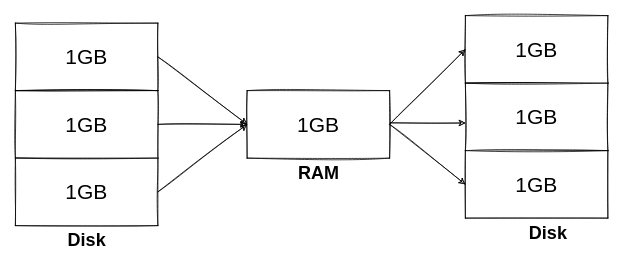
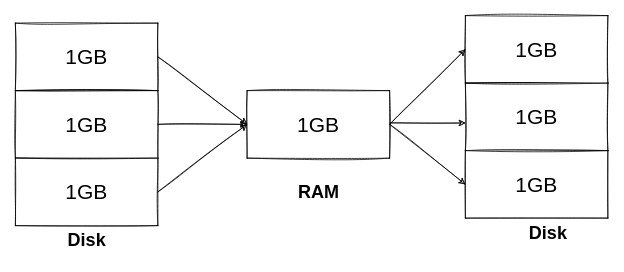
  <mxCell id="0" />
  <mxCell id="1" parent="0" />
  <mxCell id="2" value="&lt;font style=&quot;font-size: 28px&quot;&gt;1GB&lt;/font&gt;" style="rounded=0;whiteSpace=wrap;html=1;sketch=1;" vertex="1" parent="1"><mxGeometry x="620" y="20" width="190" height="90" as="geometry" /></mxCell>
  <mxCell id="3" value="&lt;font style=&quot;font-size: 28px&quot;&gt;1GB&lt;/font&gt;" style="rounded=0;whiteSpace=wrap;html=1;sketch=1;" vertex="1" parent="1"><mxGeometry x="620" y="110" width="190" height="90" as="geometry" /></mxCell>
  <mxCell id="4" value="&lt;font style=&quot;font-size: 28px&quot;&gt;1GB&lt;/font&gt;" style="rounded=0;whiteSpace=wrap;html=1;sketch=1;" vertex="1" parent="1"><mxGeometry x="620" y="200" width="190" height="90" as="geometry" /></mxCell>
  <mxCell id="5" value="" style="group;sketch=1;" vertex="1" connectable="0" parent="1"><mxGeometry x="20" y="30" width="760" height="310" as="geometry" /></mxCell>
  <mxCell id="6" value="&lt;font style=&quot;font-size: 28px&quot;&gt;1GB&lt;/font&gt;" style="rounded=0;whiteSpace=wrap;html=1;sketch=1;" vertex="1" parent="5"><mxGeometry width="190" height="90" as="geometry" /></mxCell>
  <mxCell id="7" value="&lt;span style=&quot;font-size: 28px&quot;&gt;1GB&lt;/span&gt;" style="rounded=0;whiteSpace=wrap;html=1;sketch=1;" vertex="1" parent="5"><mxGeometry y="90" width="190" height="90" as="geometry" /></mxCell>
  <mxCell id="8" value="&lt;span style=&quot;font-size: 28px&quot;&gt;1GB&lt;/span&gt;" style="rounded=0;whiteSpace=wrap;html=1;sketch=1;" vertex="1" parent="5"><mxGeometry y="180" width="190" height="90" as="geometry" /></mxCell>
  <mxCell id="9" value="&lt;font style=&quot;font-size: 28px&quot;&gt;1GB&lt;/font&gt;" style="rounded=0;whiteSpace=wrap;html=1;sketch=1;" vertex="1" parent="5"><mxGeometry x="309" y="90" width="190" height="90" as="geometry" /></mxCell>
- <mxCell id="10" value="RAM" style="text;strokeColor=none;fillColor=none;html=1;fontSize=24;fontStyle=1;verticalAlign=middle;align=center;sketch=1;rounded=0;" vertex="1" parent="5"><mxGeometry x="354" y="180" width="100" height="40" as="geometry" /></mxCell>
+ <mxCell id="10" value="RAM" style="text;strokeColor=none;fillColor=none;html=1;fontSize=24;fontStyle=1;verticalAlign=middle;align=center;sketch=1;rounded=0;" vertex="1" parent="5"><mxGeometry x="354" y="205" width="100" height="40" as="geometry" /></mxCell>
  <mxCell id="11" value="Disk" style="text;strokeColor=none;fillColor=none;html=1;fontSize=24;fontStyle=1;verticalAlign=middle;align=center;sketch=1;rounded=0;" vertex="1" parent="5"><mxGeometry x="45" y="270" width="100" height="40" as="geometry" /></mxCell>
  <mxCell id="12" value="Disk" style="text;strokeColor=none;fillColor=none;html=1;fontSize=24;fontStyle=1;verticalAlign=middle;align=center;sketch=1;rounded=0;" vertex="1" parent="5"><mxGeometry x="660" y="260" width="100" height="40" as="geometry" /></mxCell>
  <mxCell id="13" value="" style="endArrow=classic;html=1;sketch=1;entryX=0;entryY=0.5;entryDx=0;entryDy=0;exitX=1;exitY=0.5;exitDx=0;exitDy=0;" edge="1" parent="5" source="6" target="9"><mxGeometry width="50" height="50" relative="1" as="geometry"><mxPoint x="190" y="80" as="sourcePoint" /><mxPoint x="240" y="30" as="targetPoint" /></mxGeometry></mxCell>
  <mxCell id="14" style="edgeStyle=orthogonalEdgeStyle;sketch=1;orthogonalLoop=1;jettySize=auto;html=1;exitX=1;exitY=0.5;exitDx=0;exitDy=0;entryX=0;entryY=0.5;entryDx=0;entryDy=0;" edge="1" parent="5" source="7" target="9"><mxGeometry relative="1" as="geometry" /></mxCell>
  <mxCell id="15" value="" style="endArrow=classic;html=1;sketch=1;entryX=0;entryY=0.5;entryDx=0;entryDy=0;exitX=1;exitY=0.5;exitDx=0;exitDy=0;" edge="1" parent="5" source="8" target="9"><mxGeometry width="50" height="50" relative="1" as="geometry"><mxPoint x="190" y="250" as="sourcePoint" /><mxPoint x="240" y="200" as="targetPoint" /></mxGeometry></mxCell>
  <mxCell id="16" value="" style="endArrow=classic;html=1;sketch=1;exitX=1;exitY=0.5;exitDx=0;exitDy=0;entryX=0;entryY=0.5;entryDx=0;entryDy=0;" edge="1" parent="5" source="9" target="2"><mxGeometry width="50" height="50" relative="1" as="geometry"><mxPoint x="500" y="160" as="sourcePoint" /><mxPoint x="550" y="110" as="targetPoint" /></mxGeometry></mxCell>
  <mxCell id="17" value="" style="endArrow=classic;html=1;sketch=1;entryX=0;entryY=0.591;entryDx=0;entryDy=0;entryPerimeter=0;" edge="1" parent="5" target="3"><mxGeometry width="50" height="50" relative="1" as="geometry"><mxPoint x="500" y="133" as="sourcePoint" /><mxPoint x="550" y="130" as="targetPoint" /></mxGeometry></mxCell>
  <mxCell id="18" value="" style="endArrow=classic;html=1;sketch=1;entryX=0;entryY=0.5;entryDx=0;entryDy=0;exitX=1;exitY=0.5;exitDx=0;exitDy=0;" edge="1" parent="5" source="9" target="4"><mxGeometry width="50" height="50" relative="1" as="geometry"><mxPoint x="499" y="185" as="sourcePoint" /><mxPoint x="569.711" y="135" as="targetPoint" /></mxGeometry></mxCell>
